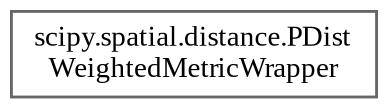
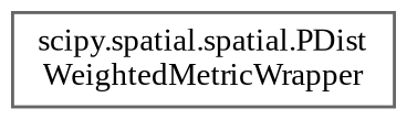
  digraph {
    rankdir=LR
    fontname="Liberation Serif"
-   n1 [color=grey40 fillcolor=white fontname="Liberation Serif" fontsize=10 height=0.2 label="scipy.spatial.distance.PDist\lWeightedMetricWrapper" shape=box style=filled width=0.4]
+   n1 [color=grey40 fillcolor=white fontname="Liberation Serif" fontsize=10 height=0.2 label="scipy.spatial.spatial.PDist\lWeightedMetricWrapper" shape=box style=filled width=0.4]
  }
